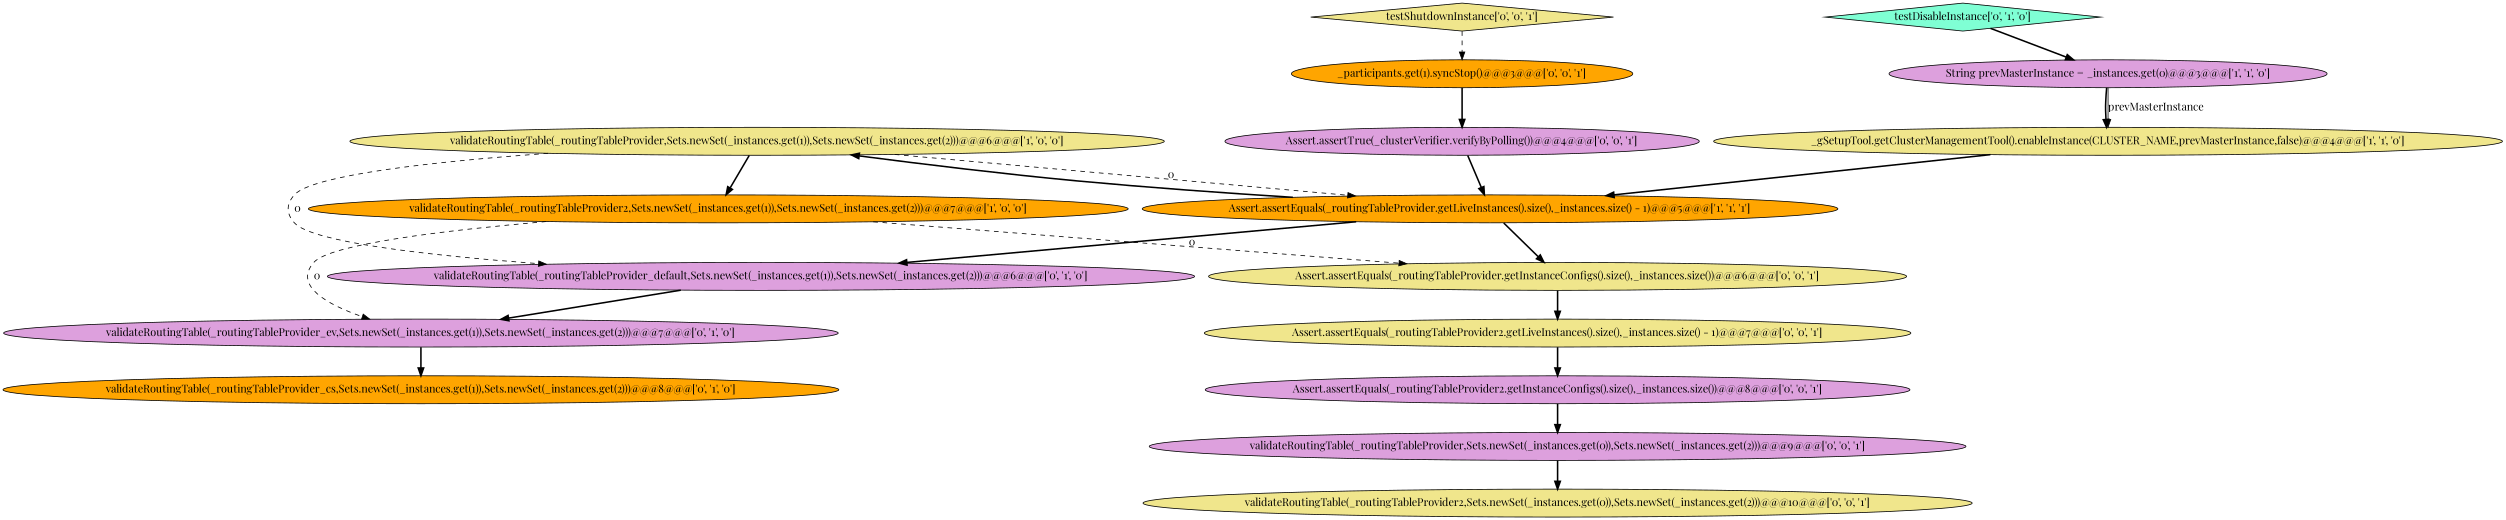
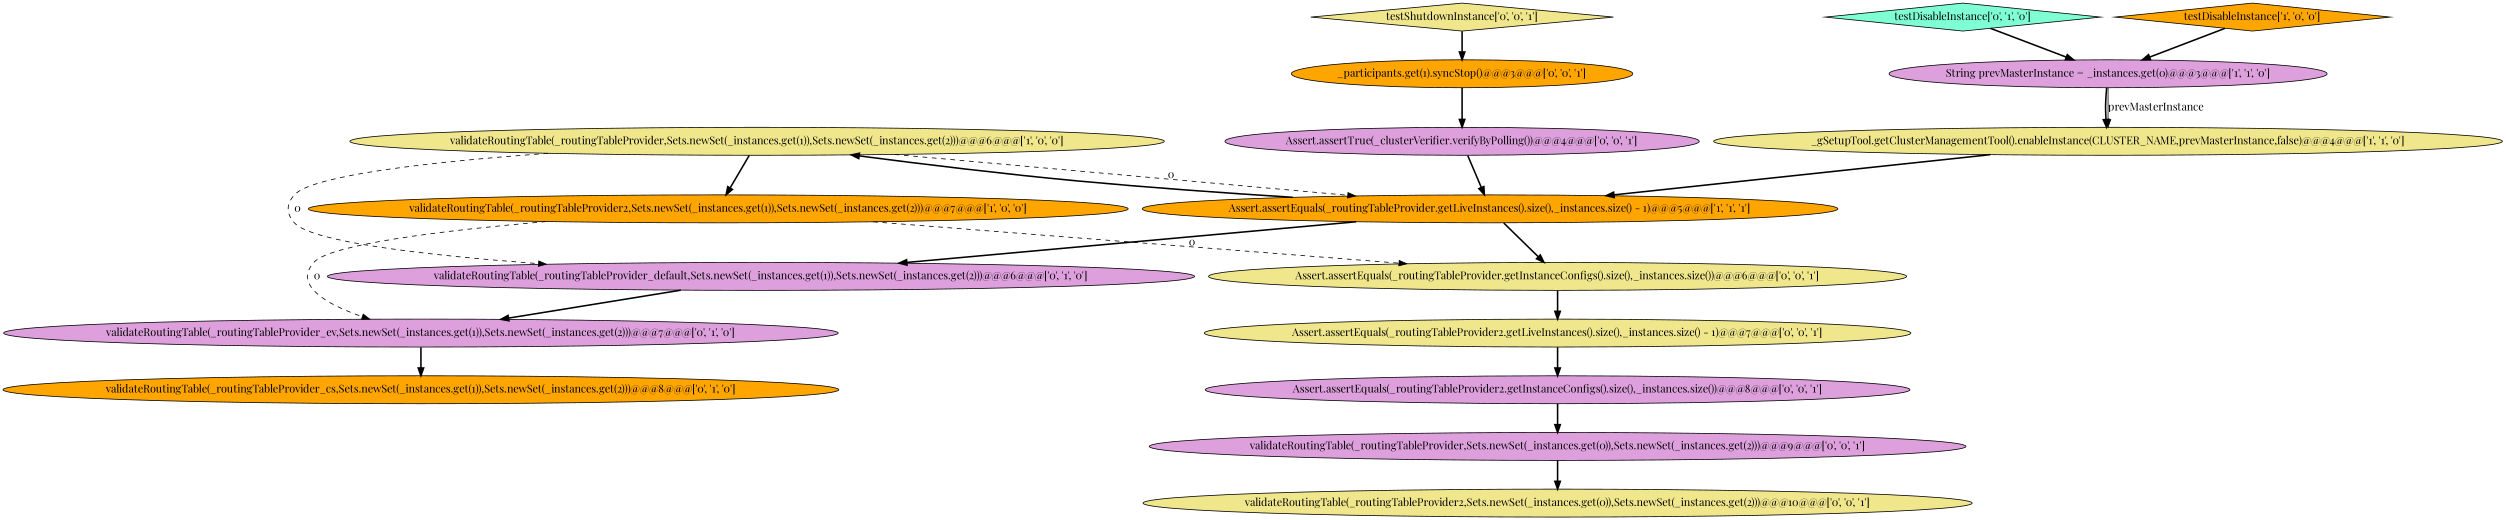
  digraph {
    fontname="Playfair Display"
    node [fillcolor=khaki fontname="Playfair Display" shape=ellipse style=filled]
    edge [fontname="Playfair Display" style=bold]
    n1 [label="validateRoutingTable(_routingTableProvider,Sets.newSet(_instances.get(1)),Sets.newSet(_instances.get(2)))@@@6@@@['1', '0', '0']"]
    n2 [fillcolor=plum label="validateRoutingTable(_routingTableProvider_default,Sets.newSet(_instances.get(1)),Sets.newSet(_instances.get(2)))@@@6@@@['0', '1', '0']"]
    n3 [fillcolor=orange label="Assert.assertEquals(_routingTableProvider.getLiveInstances().size(),_instances.size() - 1)@@@5@@@['1', '1', '1']"]
    n4 [fillcolor=orange label="validateRoutingTable(_routingTableProvider2,Sets.newSet(_instances.get(1)),Sets.newSet(_instances.get(2)))@@@7@@@['1', '0', '0']"]
    n5 [fillcolor=plum label="validateRoutingTable(_routingTableProvider_ev,Sets.newSet(_instances.get(1)),Sets.newSet(_instances.get(2)))@@@7@@@['0', '1', '0']"]
    n6 [label="Assert.assertEquals(_routingTableProvider.getInstanceConfigs().size(),_instances.size())@@@6@@@['0', '0', '1']"]
    n7 [fillcolor=orange label="validateRoutingTable(_routingTableProvider_cs,Sets.newSet(_instances.get(1)),Sets.newSet(_instances.get(2)))@@@8@@@['0', '1', '0']"]
    n8 [label="_gSetupTool.getClusterManagementTool().enableInstance(CLUSTER_NAME,prevMasterInstance,false)@@@4@@@['1', '1', '0']"]
    n9 [label="Assert.assertEquals(_routingTableProvider2.getLiveInstances().size(),_instances.size() - 1)@@@7@@@['0', '0', '1']"]
    n10 [fillcolor=plum label="Assert.assertEquals(_routingTableProvider2.getInstanceConfigs().size(),_instances.size())@@@8@@@['0', '0', '1']"]
    n11 [fillcolor=plum label="Assert.assertTrue(_clusterVerifier.verifyByPolling())@@@4@@@['0', '0', '1']"]
    n12 [fillcolor=plum label="validateRoutingTable(_routingTableProvider,Sets.newSet(_instances.get(0)),Sets.newSet(_instances.get(2)))@@@9@@@['0', '0', '1']"]
    n13 [label="validateRoutingTable(_routingTableProvider2,Sets.newSet(_instances.get(0)),Sets.newSet(_instances.get(2)))@@@10@@@['0', '0', '1']"]
+   n14 [fillcolor=orange label="testDisableInstance['1', '0', '0']" shape=diamond]
    n15 [fillcolor=plum label="String prevMasterInstance = _instances.get(0)@@@3@@@['1', '1', '0']"]
    n16 [label="testShutdownInstance['0', '0', '1']" shape=diamond]
    n17 [fillcolor=orange label="_participants.get(1).syncStop()@@@3@@@['0', '0', '1']"]
    n18 [fillcolor=aquamarine label="testDisableInstance['0', '1', '0']" shape=diamond]
    n1 -> n2 [label=0 style=dashed]
    n1 -> n3 [label=0 style=dashed]
    n1 -> n4
    n2 -> n5
    n3 -> n1
    n3 -> n2
    n3 -> n6
    n4 -> n5 [label=0 style=dashed]
    n4 -> n6 [label=0 style=dashed]
    n5 -> n7
    n6 -> n9
    n8 -> n3
    n9 -> n10
    n10 -> n12
    n11 -> n3
    n12 -> n13
+   n14 -> n15
    n15 -> n8
    n15 -> n8 [label=prevMasterInstance style=solid]
-   n16 -> n17 [style=dashed]
+   n16 -> n17
    n17 -> n11
    n18 -> n15
  }
